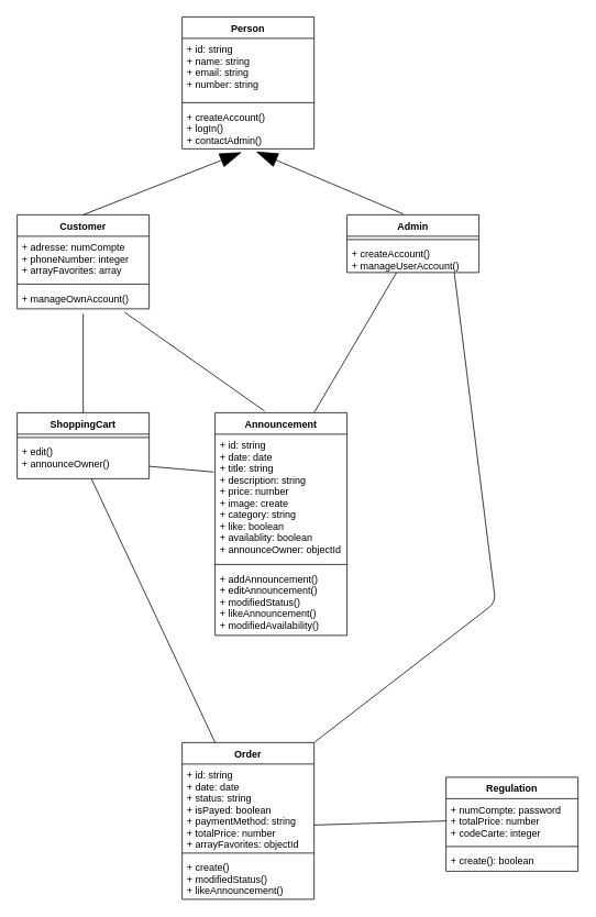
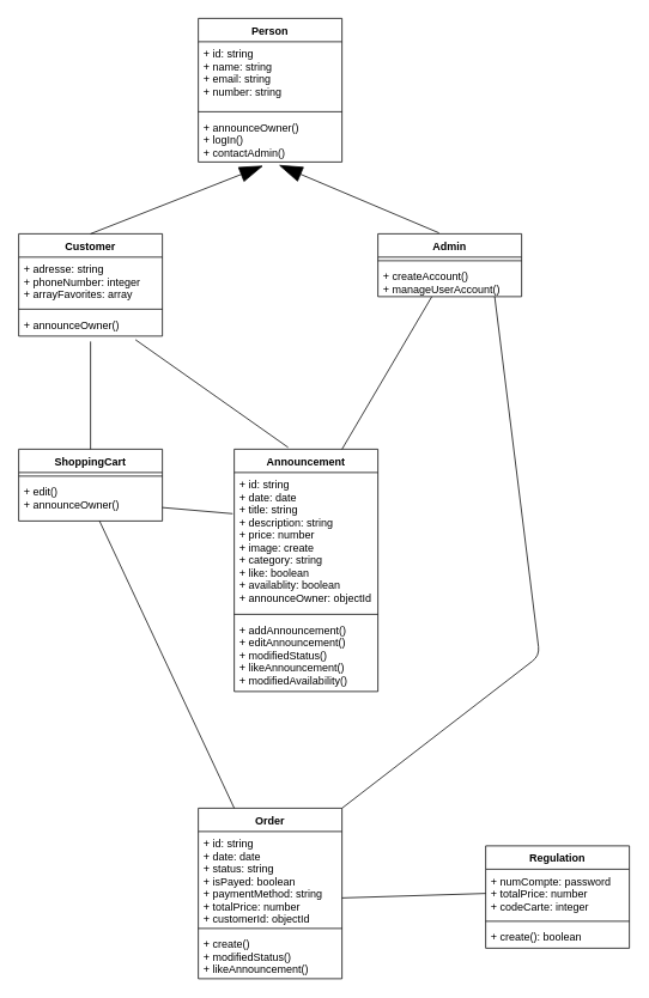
  <mxCell id="0" />
  <mxCell id="1" parent="0" />
  <mxCell id="2" value="Person" style="swimlane;fontStyle=1;align=center;verticalAlign=top;childLayout=stackLayout;horizontal=1;startSize=26;horizontalStack=0;resizeParent=1;resizeParentMax=0;resizeLast=0;collapsible=1;marginBottom=0;" parent="1" vertex="1"><mxGeometry x="220" y="20" width="160" height="160" as="geometry" /></mxCell>
  <mxCell id="3" value="+ id: string&#10;+ name: string&#10;+ email: string&#10;+ number: string&#10;" style="text;strokeColor=none;fillColor=none;align=left;verticalAlign=top;spacingLeft=4;spacingRight=4;overflow=hidden;rotatable=0;points=[[0,0.5],[1,0.5]];portConstraint=eastwest;" parent="2" vertex="1"><mxGeometry y="26" width="160" height="74" as="geometry" /></mxCell>
  <mxCell id="4" value="" style="line;strokeWidth=1;fillColor=none;align=left;verticalAlign=middle;spacingTop=-1;spacingLeft=3;spacingRight=3;rotatable=0;labelPosition=right;points=[];portConstraint=eastwest;" parent="2" vertex="1"><mxGeometry y="100" width="160" height="8" as="geometry" /></mxCell>
- <mxCell id="5" value="+ createAccount()&#10;+ logIn()&#10;+ contactAdmin()" style="text;strokeColor=none;fillColor=none;align=left;verticalAlign=top;spacingLeft=4;spacingRight=4;overflow=hidden;rotatable=0;points=[[0,0.5],[1,0.5]];portConstraint=eastwest;" parent="2" vertex="1"><mxGeometry y="108" width="160" height="52" as="geometry" /></mxCell>
+ <mxCell id="5" value="+ announceOwner()&#10;+ logIn()&#10;+ contactAdmin()" style="text;strokeColor=none;fillColor=none;align=left;verticalAlign=top;spacingLeft=4;spacingRight=4;overflow=hidden;rotatable=0;points=[[0,0.5],[1,0.5]];portConstraint=eastwest;" parent="2" vertex="1"><mxGeometry y="108" width="160" height="52" as="geometry" /></mxCell>
  <mxCell id="6" value="Admin" style="swimlane;fontStyle=1;align=center;verticalAlign=top;childLayout=stackLayout;horizontal=1;startSize=26;horizontalStack=0;resizeParent=1;resizeParentMax=0;resizeLast=0;collapsible=1;marginBottom=0;" parent="1" vertex="1"><mxGeometry x="420" y="260" width="160" height="70" as="geometry" /></mxCell>
  <mxCell id="7" value="" style="line;strokeWidth=1;fillColor=none;align=left;verticalAlign=middle;spacingTop=-1;spacingLeft=3;spacingRight=3;rotatable=0;labelPosition=right;points=[];portConstraint=eastwest;" parent="6" vertex="1"><mxGeometry y="26" width="160" height="8" as="geometry" /></mxCell>
  <mxCell id="8" value="+ createAccount()&#10;+ manageUserAccount()" style="text;strokeColor=none;fillColor=none;align=left;verticalAlign=top;spacingLeft=4;spacingRight=4;overflow=hidden;rotatable=0;points=[[0,0.5],[1,0.5]];portConstraint=eastwest;" parent="6" vertex="1"><mxGeometry y="34" width="160" height="36" as="geometry" /></mxCell>
  <mxCell id="9" value="Customer" style="swimlane;fontStyle=1;align=center;verticalAlign=top;childLayout=stackLayout;horizontal=1;startSize=26;horizontalStack=0;resizeParent=1;resizeParentMax=0;resizeLast=0;collapsible=1;marginBottom=0;" parent="1" vertex="1"><mxGeometry x="20" y="260" width="160" height="114" as="geometry" /></mxCell>
- <mxCell id="10" value="+ adresse: numCompte&#10;+ phoneNumber: integer&#10;+ arrayFavorites: array" style="text;strokeColor=none;fillColor=none;align=left;verticalAlign=top;spacingLeft=4;spacingRight=4;overflow=hidden;rotatable=0;points=[[0,0.5],[1,0.5]];portConstraint=eastwest;" parent="9" vertex="1"><mxGeometry y="26" width="160" height="54" as="geometry" /></mxCell>
+ <mxCell id="10" value="+ adresse: string&#10;+ phoneNumber: integer&#10;+ arrayFavorites: array" style="text;strokeColor=none;fillColor=none;align=left;verticalAlign=top;spacingLeft=4;spacingRight=4;overflow=hidden;rotatable=0;points=[[0,0.5],[1,0.5]];portConstraint=eastwest;" parent="9" vertex="1"><mxGeometry y="26" width="160" height="54" as="geometry" /></mxCell>
  <mxCell id="11" value="" style="line;strokeWidth=1;fillColor=none;align=left;verticalAlign=middle;spacingTop=-1;spacingLeft=3;spacingRight=3;rotatable=0;labelPosition=right;points=[];portConstraint=eastwest;" parent="9" vertex="1"><mxGeometry y="80" width="160" height="8" as="geometry" /></mxCell>
- <mxCell id="12" value="+ manageOwnAccount()" style="text;strokeColor=none;fillColor=none;align=left;verticalAlign=top;spacingLeft=4;spacingRight=4;overflow=hidden;rotatable=0;points=[[0,0.5],[1,0.5]];portConstraint=eastwest;" parent="9" vertex="1"><mxGeometry y="88" width="160" height="26" as="geometry" /></mxCell>
+ <mxCell id="12" value="+ announceOwner()" style="text;strokeColor=none;fillColor=none;align=left;verticalAlign=top;spacingLeft=4;spacingRight=4;overflow=hidden;rotatable=0;points=[[0,0.5],[1,0.5]];portConstraint=eastwest;" parent="9" vertex="1"><mxGeometry y="88" width="160" height="26" as="geometry" /></mxCell>
  <mxCell id="13" value="ShoppingCart" style="swimlane;fontStyle=1;align=center;verticalAlign=top;childLayout=stackLayout;horizontal=1;startSize=26;horizontalStack=0;resizeParent=1;resizeParentMax=0;resizeLast=0;collapsible=1;marginBottom=0;" parent="1" vertex="1"><mxGeometry x="20" y="500" width="160" height="80" as="geometry" /></mxCell>
  <mxCell id="14" value="" style="line;strokeWidth=1;fillColor=none;align=left;verticalAlign=middle;spacingTop=-1;spacingLeft=3;spacingRight=3;rotatable=0;labelPosition=right;points=[];portConstraint=eastwest;" parent="13" vertex="1"><mxGeometry y="26" width="160" height="8" as="geometry" /></mxCell>
  <mxCell id="15" value="+ edit()&#10;+ announceOwner()" style="text;strokeColor=none;fillColor=none;align=left;verticalAlign=top;spacingLeft=4;spacingRight=4;overflow=hidden;rotatable=0;points=[[0,0.5],[1,0.5]];portConstraint=eastwest;" parent="13" vertex="1"><mxGeometry y="34" width="160" height="46" as="geometry" /></mxCell>
  <mxCell id="16" value="Announcement" style="swimlane;fontStyle=1;align=center;verticalAlign=top;childLayout=stackLayout;horizontal=1;startSize=26;horizontalStack=0;resizeParent=1;resizeParentMax=0;resizeLast=0;collapsible=1;marginBottom=0;" parent="1" vertex="1"><mxGeometry x="260" y="500" width="160" height="270" as="geometry" /></mxCell>
  <mxCell id="17" value="+ id: string&#10;+ date: date&#10;+ title: string&#10;+ description: string&#10;+ price: number&#10;+ image: create&#10;+ category: string&#10;+ like: boolean&#10;+ availablity: boolean&#10;+ announceOwner: objectId" style="text;strokeColor=none;fillColor=none;align=left;verticalAlign=top;spacingLeft=4;spacingRight=4;overflow=hidden;rotatable=0;points=[[0,0.5],[1,0.5]];portConstraint=eastwest;" parent="16" vertex="1"><mxGeometry y="26" width="160" height="154" as="geometry" /></mxCell>
  <mxCell id="18" value="" style="line;strokeWidth=1;fillColor=none;align=left;verticalAlign=middle;spacingTop=-1;spacingLeft=3;spacingRight=3;rotatable=0;labelPosition=right;points=[];portConstraint=eastwest;" parent="16" vertex="1"><mxGeometry y="180" width="160" height="8" as="geometry" /></mxCell>
  <mxCell id="19" value="+ addAnnouncement()&#10;+ editAnnouncement()&#10;+ modifiedStatus()&#10;+ likeAnnouncement()&#10;+ modifiedAvailability()&#10;" style="text;strokeColor=none;fillColor=none;align=left;verticalAlign=top;spacingLeft=4;spacingRight=4;overflow=hidden;rotatable=0;points=[[0,0.5],[1,0.5]];portConstraint=eastwest;" parent="16" vertex="1"><mxGeometry y="188" width="160" height="82" as="geometry" /></mxCell>
  <mxCell id="20" value="Order" style="swimlane;fontStyle=1;align=center;verticalAlign=top;childLayout=stackLayout;horizontal=1;startSize=26;horizontalStack=0;resizeParent=1;resizeParentMax=0;resizeLast=0;collapsible=1;marginBottom=0;" parent="1" vertex="1"><mxGeometry x="220" y="900" width="160" height="190" as="geometry" /></mxCell>
- <mxCell id="21" value="+ id: string&#10;+ date: date&#10;+ status: string&#10;+ isPayed: boolean&#10;+ paymentMethod: string&#10;+ totalPrice: number&#10;+ arrayFavorites: objectId" style="text;strokeColor=none;fillColor=none;align=left;verticalAlign=top;spacingLeft=4;spacingRight=4;overflow=hidden;rotatable=0;points=[[0,0.5],[1,0.5]];portConstraint=eastwest;" parent="20" vertex="1"><mxGeometry y="26" width="160" height="104" as="geometry" /></mxCell>
+ <mxCell id="21" value="+ id: string&#10;+ date: date&#10;+ status: string&#10;+ isPayed: boolean&#10;+ paymentMethod: string&#10;+ totalPrice: number&#10;+ customerId: objectId" style="text;strokeColor=none;fillColor=none;align=left;verticalAlign=top;spacingLeft=4;spacingRight=4;overflow=hidden;rotatable=0;points=[[0,0.5],[1,0.5]];portConstraint=eastwest;" parent="20" vertex="1"><mxGeometry y="26" width="160" height="104" as="geometry" /></mxCell>
  <mxCell id="22" value="" style="line;strokeWidth=1;fillColor=none;align=left;verticalAlign=middle;spacingTop=-1;spacingLeft=3;spacingRight=3;rotatable=0;labelPosition=right;points=[];portConstraint=eastwest;" parent="20" vertex="1"><mxGeometry y="130" width="160" height="8" as="geometry" /></mxCell>
  <mxCell id="23" value="+ create()&#10;+ modifiedStatus()&#10;+ likeAnnouncement()" style="text;strokeColor=none;fillColor=none;align=left;verticalAlign=top;spacingLeft=4;spacingRight=4;overflow=hidden;rotatable=0;points=[[0,0.5],[1,0.5]];portConstraint=eastwest;" parent="20" vertex="1"><mxGeometry y="138" width="160" height="52" as="geometry" /></mxCell>
  <mxCell id="24" value="Regulation" style="swimlane;fontStyle=1;align=center;verticalAlign=top;childLayout=stackLayout;horizontal=1;startSize=26;horizontalStack=0;resizeParent=1;resizeParentMax=0;resizeLast=0;collapsible=1;marginBottom=0;" parent="1" vertex="1"><mxGeometry x="540" y="942" width="160" height="114" as="geometry" /></mxCell>
  <mxCell id="25" value="+ numCompte: password&#10;+ totalPrice: number&#10;+ codeCarte: integer&#10;" style="text;strokeColor=none;fillColor=none;align=left;verticalAlign=top;spacingLeft=4;spacingRight=4;overflow=hidden;rotatable=0;points=[[0,0.5],[1,0.5]];portConstraint=eastwest;" parent="24" vertex="1"><mxGeometry y="26" width="160" height="54" as="geometry" /></mxCell>
  <mxCell id="26" value="" style="line;strokeWidth=1;fillColor=none;align=left;verticalAlign=middle;spacingTop=-1;spacingLeft=3;spacingRight=3;rotatable=0;labelPosition=right;points=[];portConstraint=eastwest;" parent="24" vertex="1"><mxGeometry y="80" width="160" height="8" as="geometry" /></mxCell>
  <mxCell id="27" value="+ create(): boolean" style="text;strokeColor=none;fillColor=none;align=left;verticalAlign=top;spacingLeft=4;spacingRight=4;overflow=hidden;rotatable=0;points=[[0,0.5],[1,0.5]];portConstraint=eastwest;" parent="24" vertex="1"><mxGeometry y="88" width="160" height="26" as="geometry" /></mxCell>
  <mxCell id="28" value="" style="endArrow=blockThin;endFill=1;endSize=24;html=1;entryX=0.451;entryY=1.139;entryDx=0;entryDy=0;entryPerimeter=0;exitX=0.5;exitY=0;exitDx=0;exitDy=0;" parent="1" source="9" edge="1"><mxGeometry width="160" relative="1" as="geometry"><mxPoint x="110" y="247" as="sourcePoint" /><mxPoint x="292.16" y="184.228" as="targetPoint" /></mxGeometry></mxCell>
  <mxCell id="29" value="" style="endArrow=blockThin;endFill=1;endSize=24;html=1;entryX=0.573;entryY=1.085;entryDx=0;entryDy=0;entryPerimeter=0;" parent="1" edge="1"><mxGeometry width="160" relative="1" as="geometry"><mxPoint x="488" y="259" as="sourcePoint" /><mxPoint x="309.68" y="183.42" as="targetPoint" /></mxGeometry></mxCell>
  <mxCell id="30" value="" style="endArrow=none;endFill=0;endSize=24;html=1;exitX=0.5;exitY=0;exitDx=0;exitDy=0;" parent="1" source="13" edge="1"><mxGeometry width="160" relative="1" as="geometry"><mxPoint x="60" y="460" as="sourcePoint" /><mxPoint x="100" y="380" as="targetPoint" /></mxGeometry></mxCell>
  <mxCell id="31" value="" style="endArrow=none;endFill=0;endSize=24;html=1;" parent="1" edge="1"><mxGeometry width="160" relative="1" as="geometry"><mxPoint x="320" y="498" as="sourcePoint" /><mxPoint x="150" y="378" as="targetPoint" /><Array as="points" /></mxGeometry></mxCell>
  <mxCell id="32" value="" style="endArrow=none;endFill=0;endSize=24;html=1;exitX=0.75;exitY=0;exitDx=0;exitDy=0;" parent="1" source="16" edge="1"><mxGeometry width="160" relative="1" as="geometry"><mxPoint x="650" y="450" as="sourcePoint" /><mxPoint x="480" y="330" as="targetPoint" /><Array as="points" /></mxGeometry></mxCell>
  <mxCell id="33" value="" style="endArrow=none;endFill=0;endSize=24;html=1;exitX=0.25;exitY=0;exitDx=0;exitDy=0;" parent="1" source="20" edge="1"><mxGeometry width="160" relative="1" as="geometry"><mxPoint x="10" y="750" as="sourcePoint" /><mxPoint x="110" y="580" as="targetPoint" /><Array as="points" /></mxGeometry></mxCell>
  <mxCell id="34" value="" style="endArrow=none;endFill=0;endSize=24;html=1;exitX=0;exitY=0.5;exitDx=0;exitDy=0;" parent="1" source="25" edge="1"><mxGeometry width="160" relative="1" as="geometry"><mxPoint x="470" y="1180" as="sourcePoint" /><mxPoint x="380" y="1000" as="targetPoint" /><Array as="points" /></mxGeometry></mxCell>
  <mxCell id="35" value="" style="endArrow=none;endFill=0;endSize=24;html=1;exitX=1;exitY=0;exitDx=0;exitDy=0;" parent="1" source="20" edge="1"><mxGeometry width="160" relative="1" as="geometry"><mxPoint x="670" y="780" as="sourcePoint" /><mxPoint x="550" y="330" as="targetPoint" /><Array as="points"><mxPoint x="600" y="730" /></Array></mxGeometry></mxCell>
  <mxCell id="36" value="" style="endArrow=none;endFill=0;endSize=24;html=1;exitX=0.5;exitY=0;exitDx=0;exitDy=0;entryX=-0.011;entryY=0.298;entryDx=0;entryDy=0;entryPerimeter=0;" edge="1" parent="1" target="17"><mxGeometry width="160" relative="1" as="geometry"><mxPoint x="180" y="565" as="sourcePoint" /><mxPoint x="180" y="445" as="targetPoint" /></mxGeometry></mxCell>
